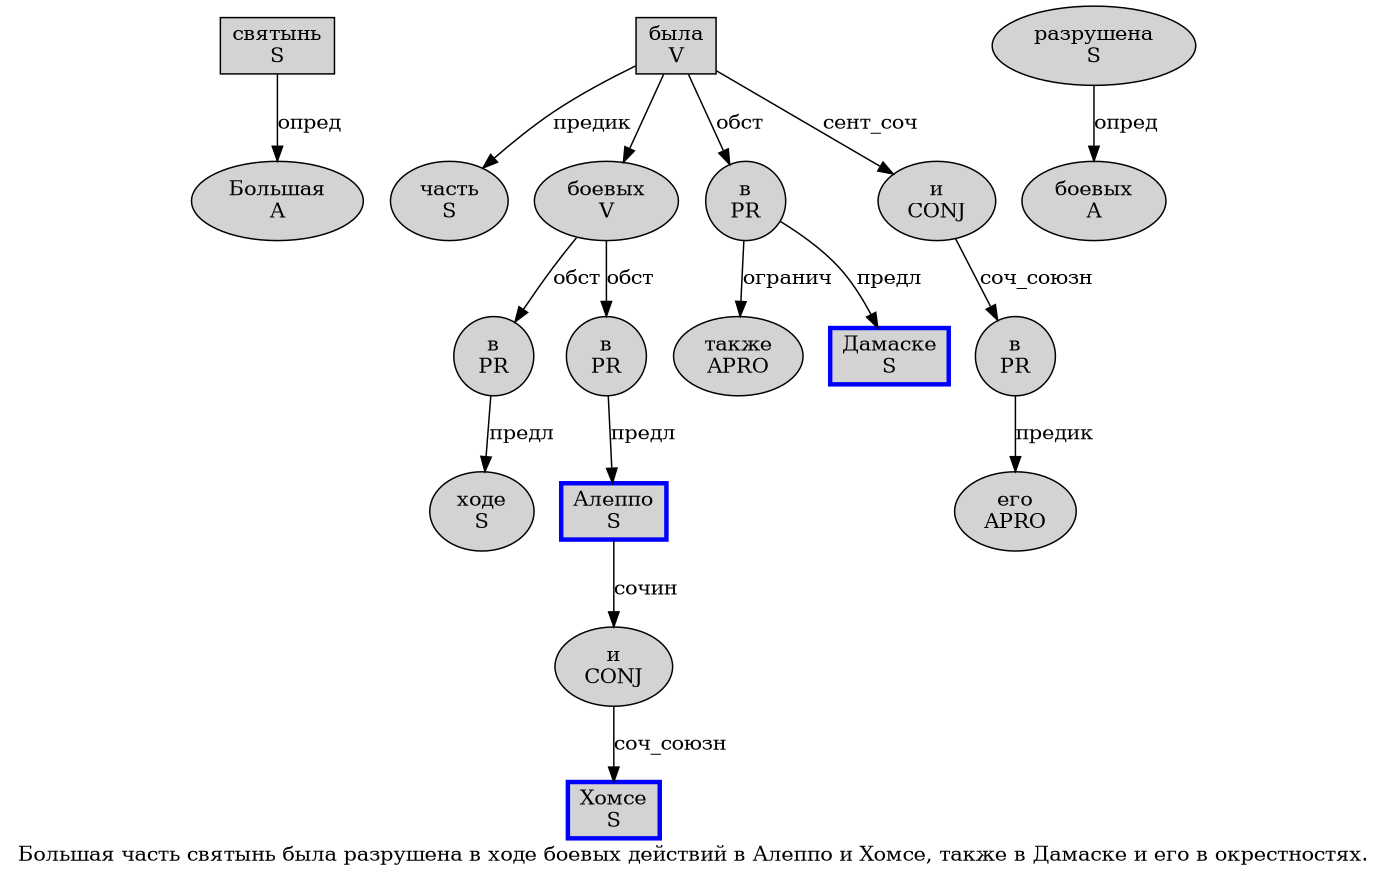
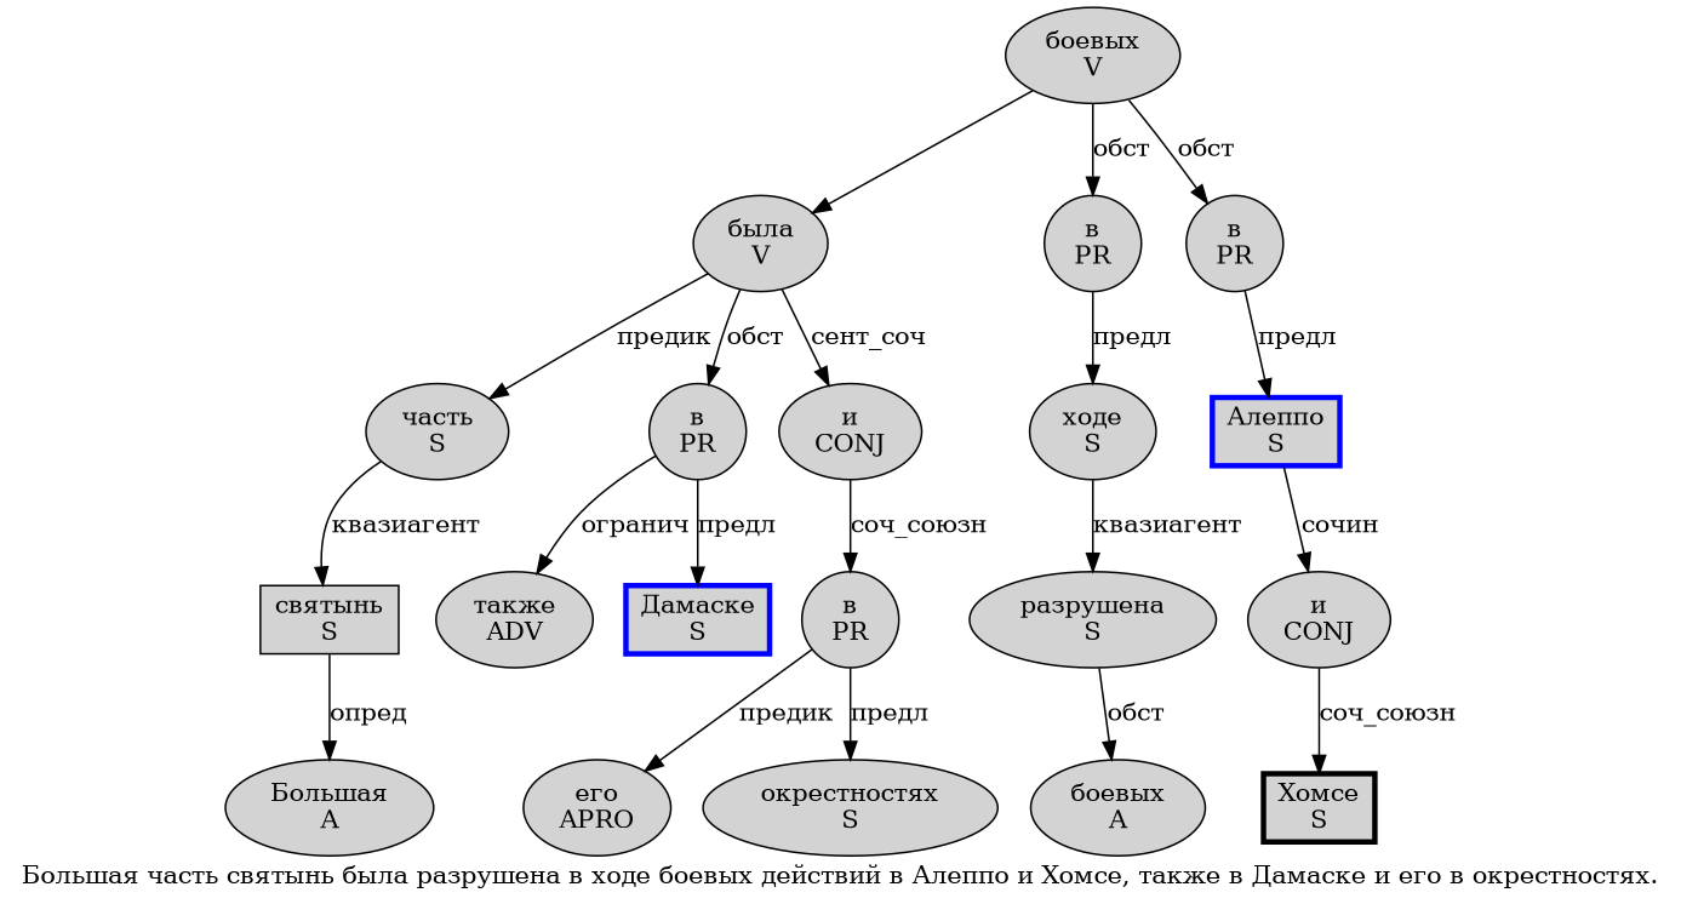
  digraph {
    label="Большая часть святынь была разрушена в ходе боевых действий в Алеппо и Хомсе, также в Дамаске и его в окрестностях."
    node [fillcolor=lightgray penwidth=1 shape=ellipse style=filled]
    n1 [label="Большая\nA"]
    n2 [label="часть\nS"]
    n3 [label="святынь\nS" shape=box]
-   n4 [label="была\nV" shape=box]
+   n4 [label="была\nV"]
    n5 [label="боевых\nV"]
    n6 [label="в\nPR"]
    n7 [label="и\nCONJ"]
    n8 [label="в\nPR"]
    n9 [label="в\nPR"]
-   n10 [label="также\nAPRO"]
+   n10 [label="также\nADV"]
    n11 [color=blue label="Дамаске\nS" penwidth=3 shape=box]
    n12 [label="в\nPR"]
    n13 [label="ходе\nS"]
    n14 [color=blue label="Алеппо\nS" penwidth=3 shape=box]
    n15 [label="разрушена\nS"]
    n16 [label="боевых\nA"]
    n17 [label="и\nCONJ"]
-   n18 [color=blue label="Хомсе\nS" penwidth=3 shape=box]
+   n18 [color=black label="Хомсе\nS" penwidth=3 shape=box]
    n19 [label="его\nAPRO"]
+   n20 [label="окрестностях\nS"]
+   n2 -> n3 [label="квазиагент"]
    n3 -> n1 [label="опред"]
    n4 -> n2 [label="предик"]
-   n4 -> n5
+   n5 -> n4
    n4 -> n6 [label="обст"]
    n4 -> n7 [label="сент_соч"]
    n5 -> n8 [label="обст"]
    n5 -> n9 [label="обст"]
    n6 -> n10 [label="огранич"]
    n6 -> n11 [label="предл"]
    n7 -> n12 [label="соч_союзн"]
    n8 -> n13 [label="предл"]
    n9 -> n14 [label="предл"]
    n12 -> n19 [label="предик"]
+   n12 -> n20 [label="предл"]
+   n13 -> n15 [label="квазиагент"]
    n14 -> n17 [label="сочин"]
-   n15 -> n16 [label="опред"]
+   n15 -> n16 [label="обст"]
    n17 -> n18 [label="соч_союзн"]
  }
